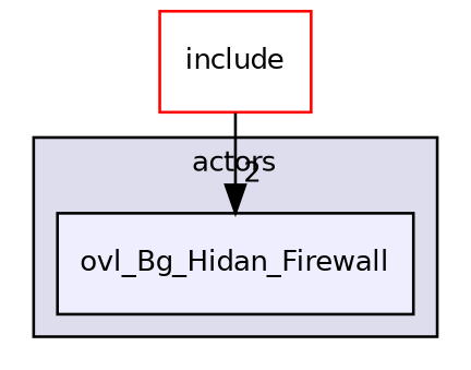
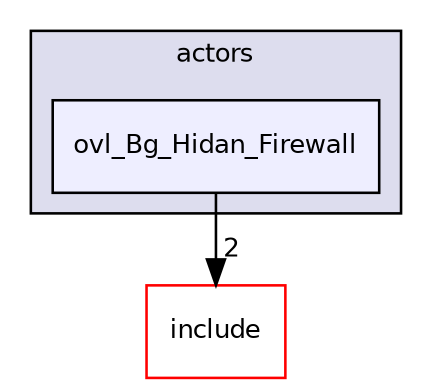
  digraph {
    compound=true
    fontname="DejaVu Sans"
    node [fontname="DejaVu Sans" fontsize=10 shape=box style=filled]
    n1 [fillcolor="#eeeeff" label=ovl_Bg_Hidan_Firewall pencolor=black]
    n2 [color=red fillcolor=white label=include]
    subgraph cluster_1 {
      bgcolor="#ddddee"
      fontsize=10
      label=actors
      pencolor=black
      n1
    }
-   n2 -> n1 [headlabel=2 labeldistance=1.5 labelfontname=Helvetica labelfontsize=10 fontname="DejaVu Sans"]
+   n1 -> n2 [headlabel=2 labeldistance=1.5 labelfontname=Helvetica labelfontsize=10 fontname="DejaVu Sans"]
  }
